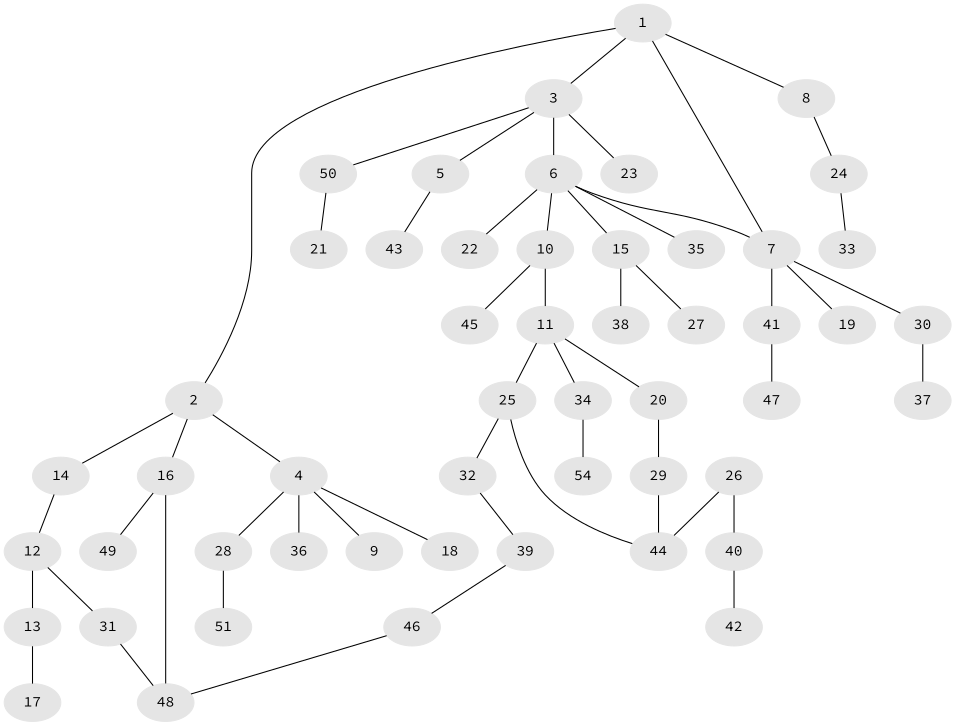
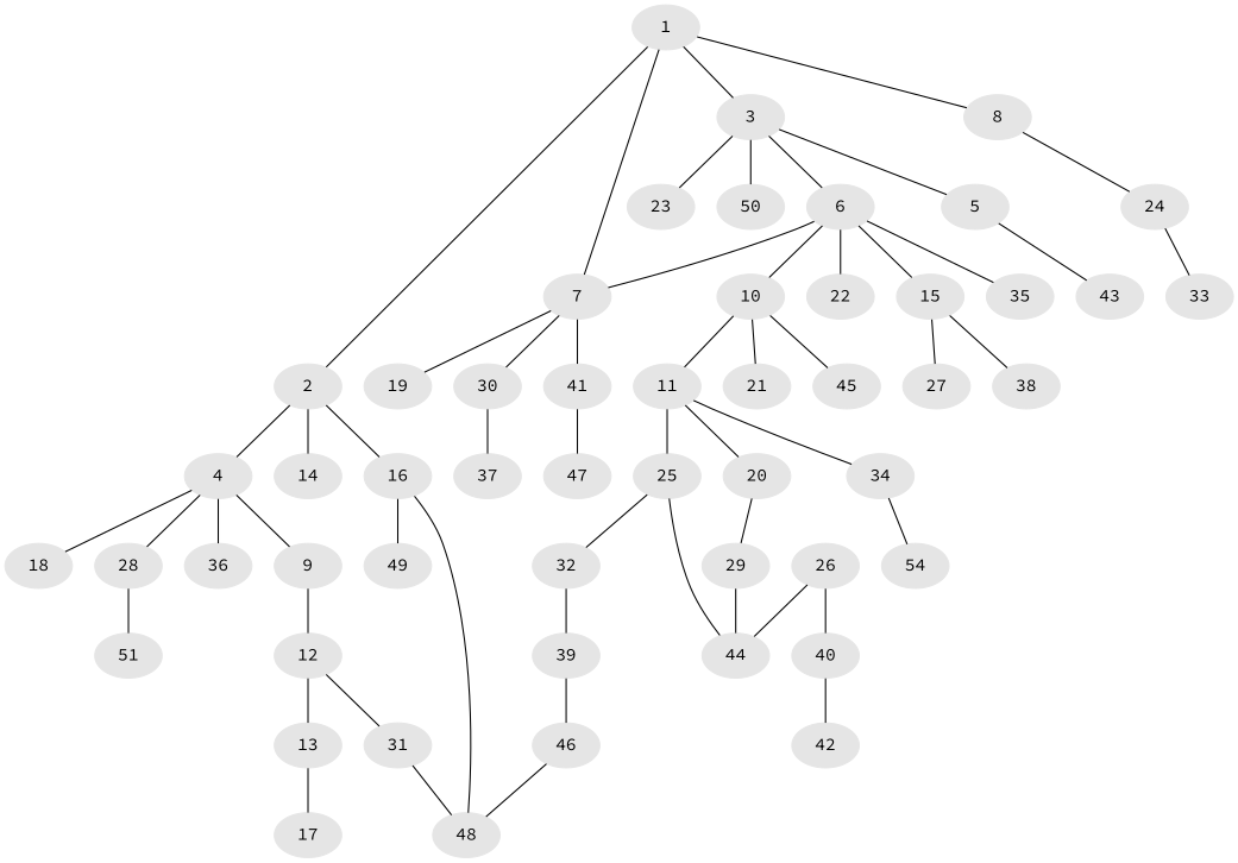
  graph {
    fontname="Source Code Pro"
    node [color=gray90 fontname="Source Code Pro" style=filled]
    edge [fontname="Source Code Pro"]
    1
    2
    3
    8
    7
    4
    14
    16
    5
    6
    23
    50
    24
    9
    18
    28
    36
    48
    49
    43
    22
    10
    15
    35
    12
    51
    19
    30
    41
    11
    21
    45
    27
    38
    37
    47
    33
    13
    31
    20
    25
    34
    29
    32
    44
    n46 [label=54]
    17
    26
    40
    39
    42
    46
    1 -- 2
    1 -- 3
    1 -- 8
    1 -- 7
    2 -- 4
    2 -- 14
    2 -- 16
    3 -- 5
    3 -- 6
    3 -- 23
    3 -- 50
    8 -- 24
    7 -- 19
    7 -- 30
    7 -- 41
    4 -- 9
    4 -- 18
    4 -- 28
    4 -- 36
    16 -- 48
    16 -- 49
    5 -- 43
    6 -- 7
    6 -- 22
    6 -- 10
    6 -- 15
    6 -- 35
    24 -- 33
-   14 -- 12
+   9 -- 12
    28 -- 51
    10 -- 11
-   50 -- 21
+   10 -- 21
    10 -- 45
    15 -- 27
    15 -- 38
    12 -- 13
    12 -- 31
    30 -- 37
    41 -- 47
    11 -- 20
    11 -- 25
    11 -- 34
    13 -- 17
    31 -- 48
    20 -- 29
    25 -- 32
    25 -- 44
    34 -- n46
    29 -- 44
    32 -- 39
    26 -- 44
    26 -- 40
    40 -- 42
    39 -- 46
    46 -- 48
  }
